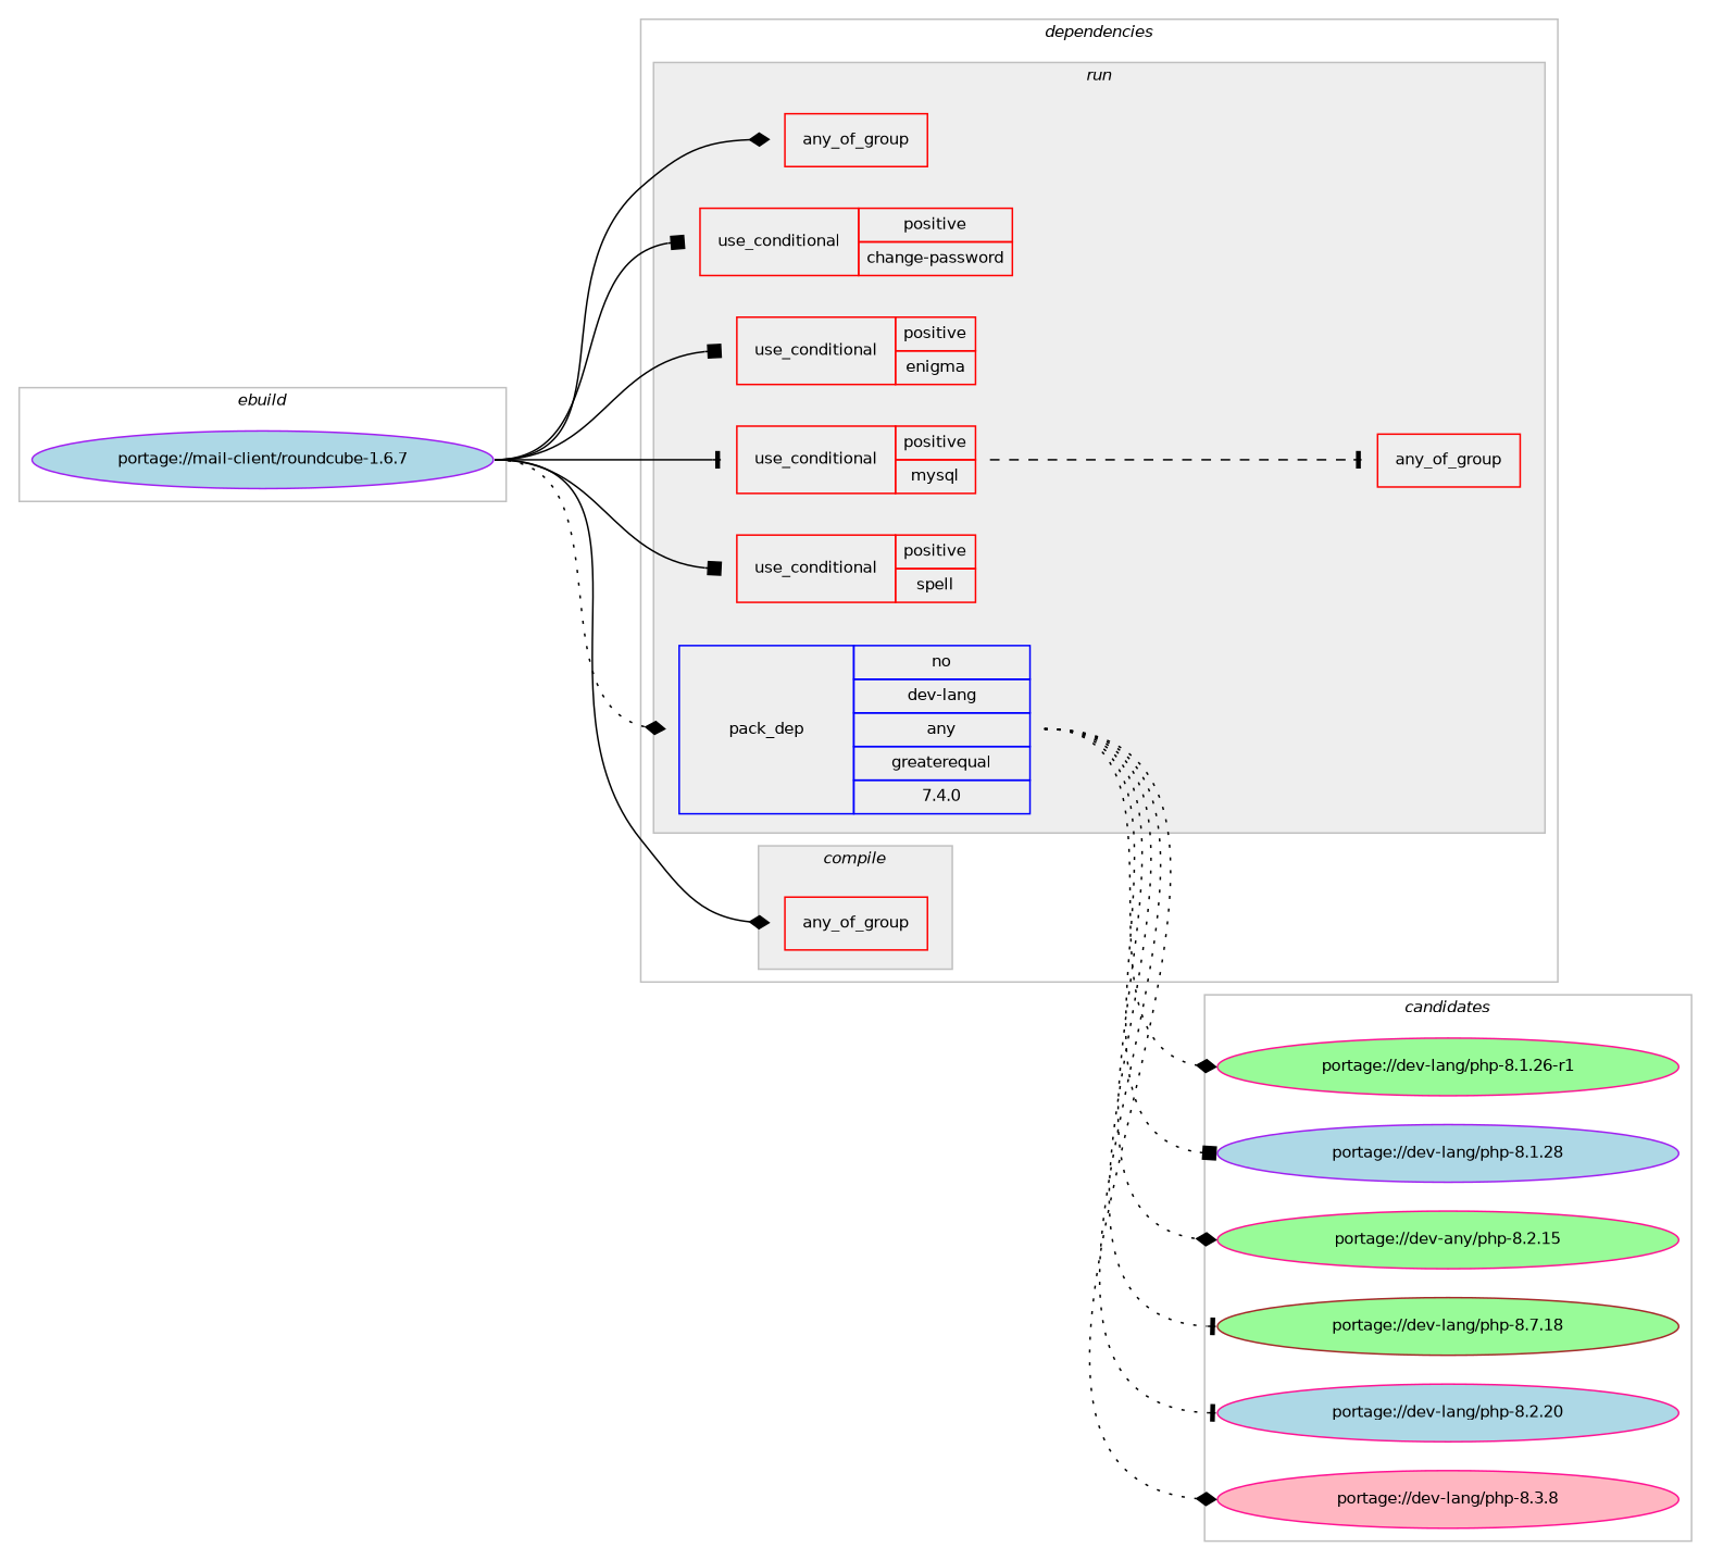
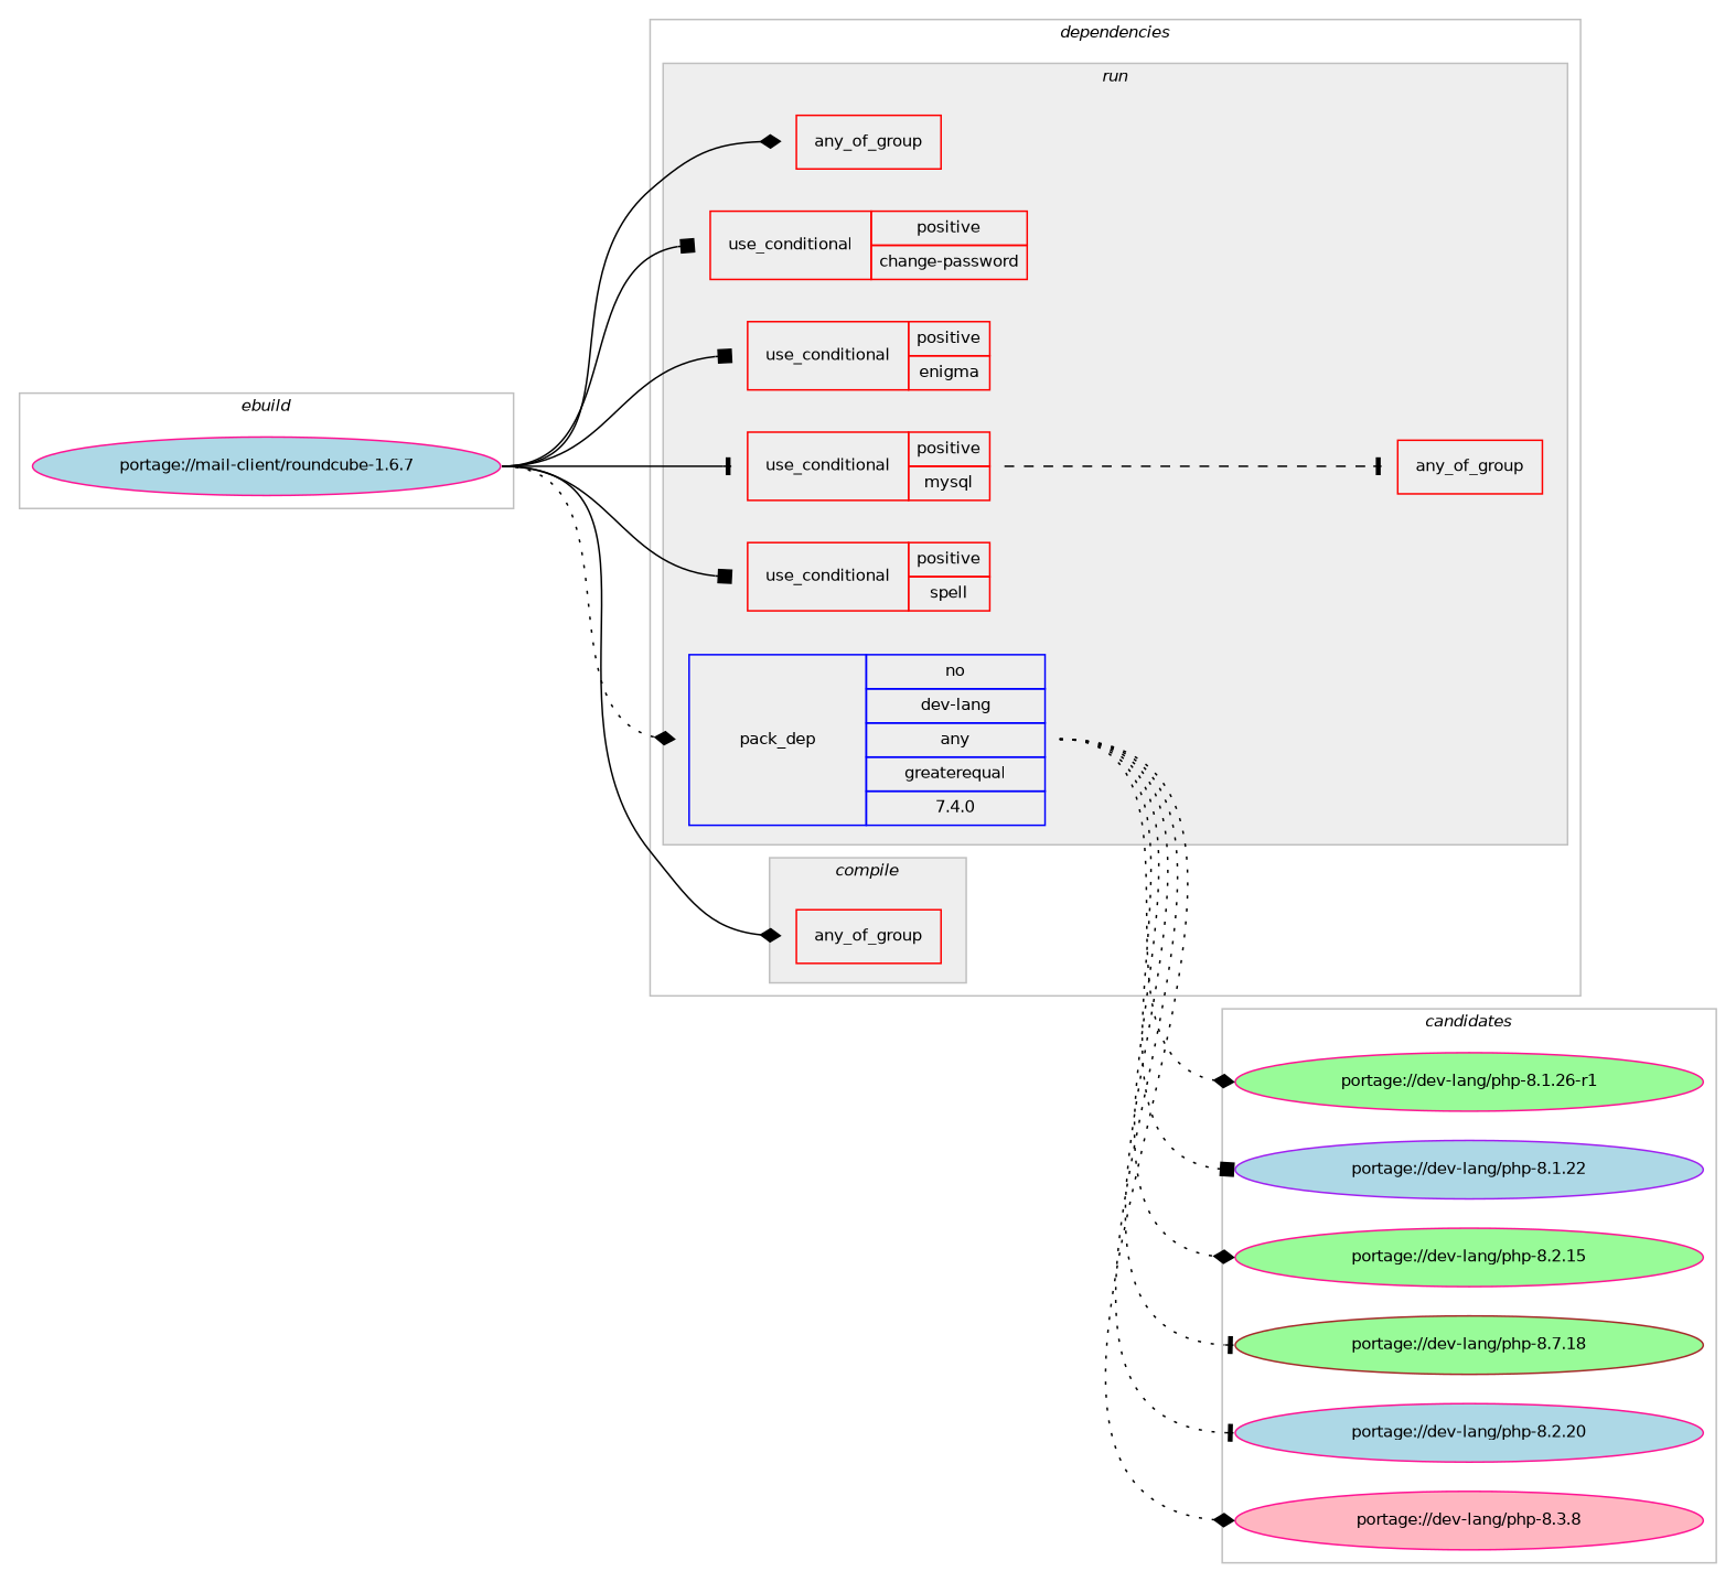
  digraph {
    compound=true
    concentrate=true
    fontname=Helvetica
    fontsize=10
    newrank=true
    rankdir=LR
    ranksep=1.5
    node [color=red fontname=Helvetica fontsize=10 shape=none]
    edge [arrowhead=diamond headport=w style=dotted tailport=e weight=20]
-   n1 [color=purple fillcolor=lightblue label="portage://mail-client/roundcube-1.6.7" style=filled width=4 shape=""]
+   n1 [color=deeppink fillcolor=lightblue label="portage://mail-client/roundcube-1.6.7" style=filled width=4 shape=""]
    n2 [label=<<TABLE BORDER="0" CELLBORDER="1" CELLSPACING="0" CELLPADDING="4"><TR><TD CELLPADDING="10">any_of_group</TD></TR></TABLE>>]
    n3 [label=<<TABLE BORDER="0" CELLBORDER="1" CELLSPACING="0" CELLPADDING="4"><TR><TD CELLPADDING="10">any_of_group</TD></TR></TABLE>>]
    n4 [label=<<TABLE BORDER="0" CELLBORDER="1" CELLSPACING="0" CELLPADDING="4"><TR><TD ROWSPAN="3" CELLPADDING="10">use_conditional</TD></TR><TR><TD>positive</TD></TR><TR><TD>change-password</TD></TR></TABLE>>]
    n5 [label=<<TABLE BORDER="0" CELLBORDER="1" CELLSPACING="0" CELLPADDING="4"><TR><TD ROWSPAN="3" CELLPADDING="10">use_conditional</TD></TR><TR><TD>positive</TD></TR><TR><TD>enigma</TD></TR></TABLE>>]
    n6 [label=<<TABLE BORDER="0" CELLBORDER="1" CELLSPACING="0" CELLPADDING="4"><TR><TD CELLPADDING="10">any_of_group</TD></TR></TABLE>>]
    n7 [label=<<TABLE BORDER="0" CELLBORDER="1" CELLSPACING="0" CELLPADDING="4"><TR><TD ROWSPAN="3" CELLPADDING="10">use_conditional</TD></TR><TR><TD>positive</TD></TR><TR><TD>mysql</TD></TR></TABLE>>]
    n8 [label=<<TABLE BORDER="0" CELLBORDER="1" CELLSPACING="0" CELLPADDING="4"><TR><TD ROWSPAN="3" CELLPADDING="10">use_conditional</TD></TR><TR><TD>positive</TD></TR><TR><TD>spell</TD></TR></TABLE>>]
    n9 [color=blue label=<<TABLE BORDER="0" CELLBORDER="1" CELLSPACING="0" CELLPADDING="4" WIDTH="220"><TR><TD ROWSPAN="6" CELLPADDING="30">pack_dep</TD></TR><TR><TD WIDTH="110">no</TD></TR><TR><TD>dev-lang</TD></TR><TR><TD>any</TD></TR><TR><TD>greaterequal</TD></TR><TR><TD>7.4.0</TD></TR></TABLE>>]
    n10 [color=deeppink fillcolor=palegreen label="portage://dev-lang/php-8.1.26-r1" style=filled width=4 shape=""]
-   n11 [color=purple fillcolor=lightblue label="portage://dev-lang/php-8.1.28" style=filled width=4 shape=""]
-   n12 [color=deeppink fillcolor=palegreen label="portage://dev-any/php-8.2.15" style=filled width=4 shape=""]
+   n11 [color=purple fillcolor=lightblue label="portage://dev-lang/php-8.1.22" style=filled width=4 shape=""]
+   n12 [color=deeppink fillcolor=palegreen label="portage://dev-lang/php-8.2.15" style=filled width=4 shape=""]
    n13 [color=brown fillcolor=palegreen label="portage://dev-lang/php-8.7.18" style=filled width=4 shape=""]
    n14 [color=deeppink fillcolor=lightblue label="portage://dev-lang/php-8.2.20" style=filled width=4 shape=""]
    n15 [color=deeppink fillcolor=lightpink label="portage://dev-lang/php-8.3.8" style=filled width=4 shape=""]
    subgraph cluster_1 {
      color=gray
      label=<<i>ebuild</i>>
      rank=same
      n1
    }
    subgraph cluster_2 {
      color=gray
      label=<<i>dependencies</i>>
      subgraph cluster_3 {
        color=gray
        fillcolor="#eeeeee"
        label=<<i>run</i>>
        style=filled
        subgraph sub_4 {
          color=gray
          fillcolor="#eeeeee"
          label=<<i>run</i>>
          style=filled
          n3
        }
        subgraph sub_5 {
          color=gray
          fillcolor="#eeeeee"
          label=<<i>run</i>>
          style=filled
          n4
        }
        subgraph sub_6 {
          color=gray
          fillcolor="#eeeeee"
          label=<<i>run</i>>
          style=filled
          n5
        }
        subgraph sub_7 {
          color=gray
          fillcolor="#eeeeee"
          label=<<i>run</i>>
          style=filled
          n7
          subgraph sub_8 {
            color=gray
            fillcolor="#eeeeee"
            label=<<i>run</i>>
            style=filled
            n6
          }
        }
        subgraph sub_9 {
          color=gray
          fillcolor="#eeeeee"
          label=<<i>run</i>>
          style=filled
          n8
        }
        subgraph sub_10 {
          color=gray
          fillcolor="#eeeeee"
          label=<<i>run</i>>
          style=filled
          n9
        }
      }
      subgraph cluster_11 {
        color=gray
        fillcolor="#eeeeee"
        label=<<i>compile</i>>
        style=filled
        subgraph sub_12 {
          color=gray
          fillcolor="#eeeeee"
          label=<<i>compile</i>>
          style=filled
          n2
        }
      }
      subgraph cluster_13 {
        color=gray
        fillcolor="#eeeeee"
        label=<<i>compile and run</i>>
        style=filled
      }
    }
    subgraph cluster_14 {
      color=gray
      label=<<i>candidates</i>>
      rank=same
      subgraph sub_15 {
        color=black
        label=<<i>candidates</i>>
        nodesep=1
        rank=same
        n10
        n11
        n12
        n13
        n14
        n15
      }
    }
    n1 -> n2 [style=solid]
    n1 -> n3 [style=solid]
    n1 -> n4 [arrowhead=box style=solid]
    n1 -> n5 [arrowhead=box style=solid]
    n1 -> n7 [arrowhead=tee style=solid]
    n1 -> n8 [arrowhead=box style=solid]
    n1 -> n9
    n7 -> n6 [arrowhead=tee style=dashed]
    n9 -> n10 [weight=100]
    n9 -> n11 [arrowhead=box weight=100]
    n9 -> n12 [weight=100]
    n9 -> n13 [arrowhead=tee weight=100]
    n9 -> n14 [arrowhead=tee weight=100]
    n9 -> n15 [weight=100]
  }
